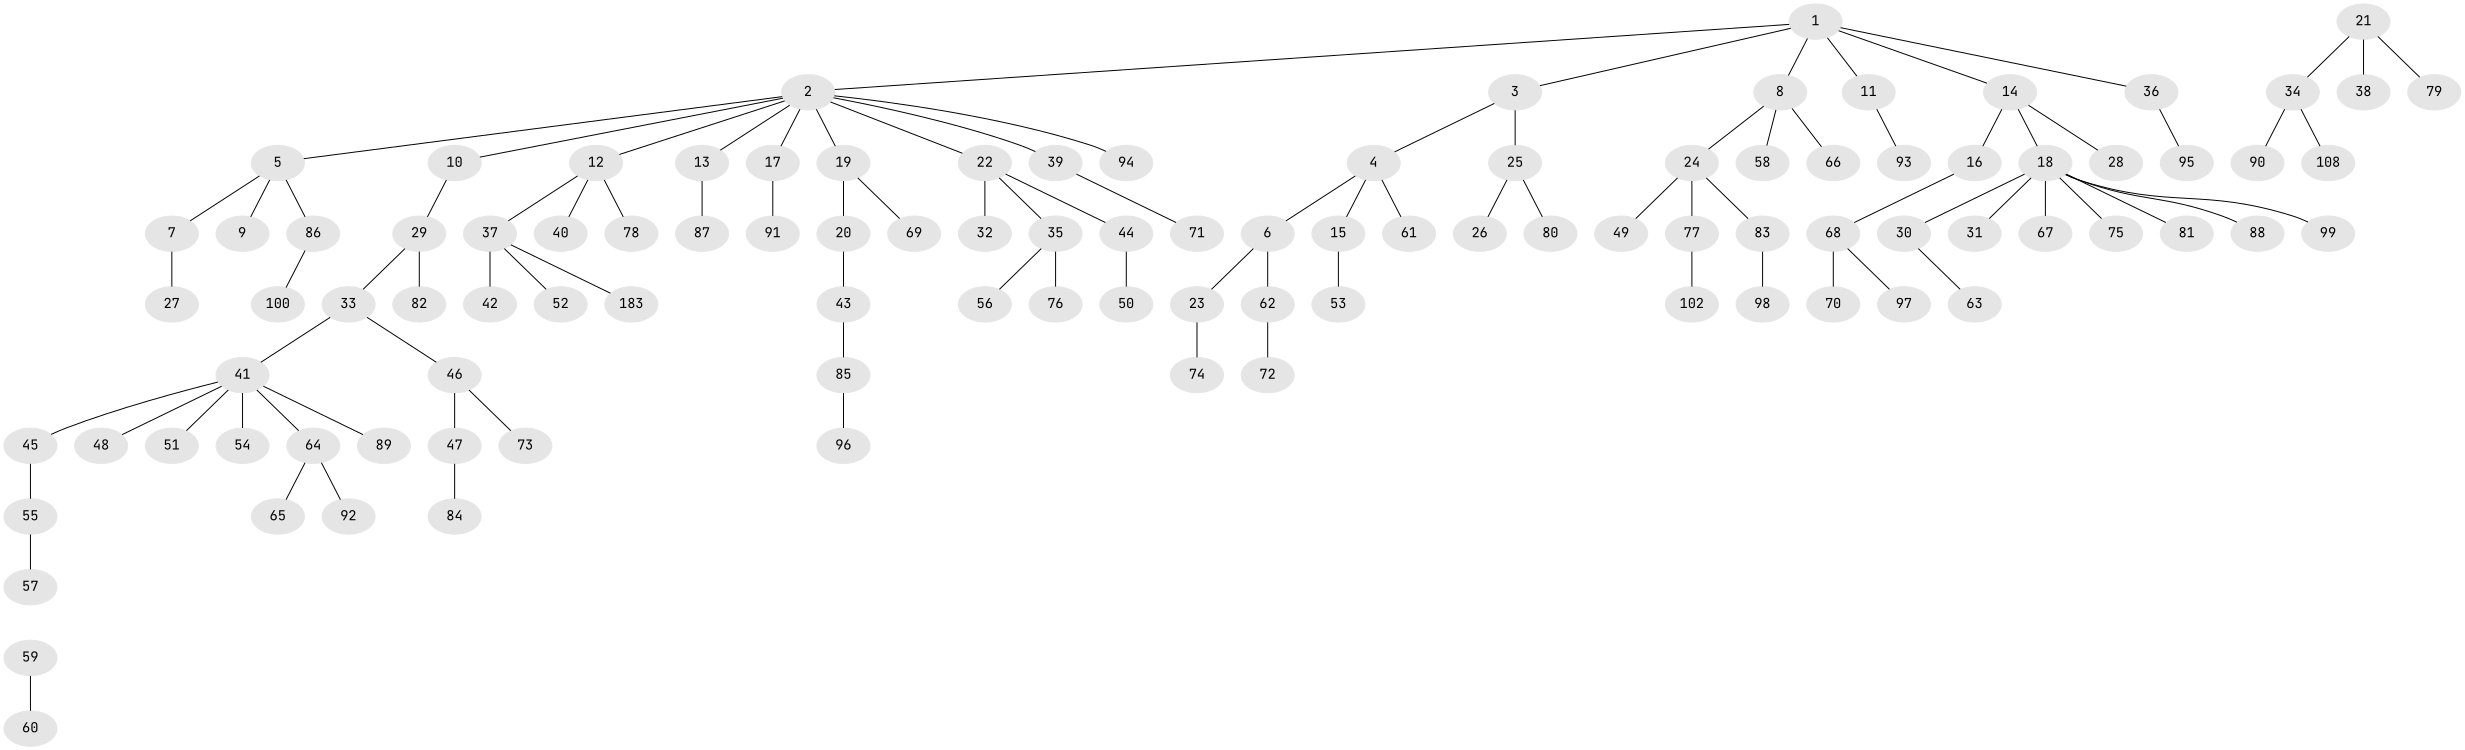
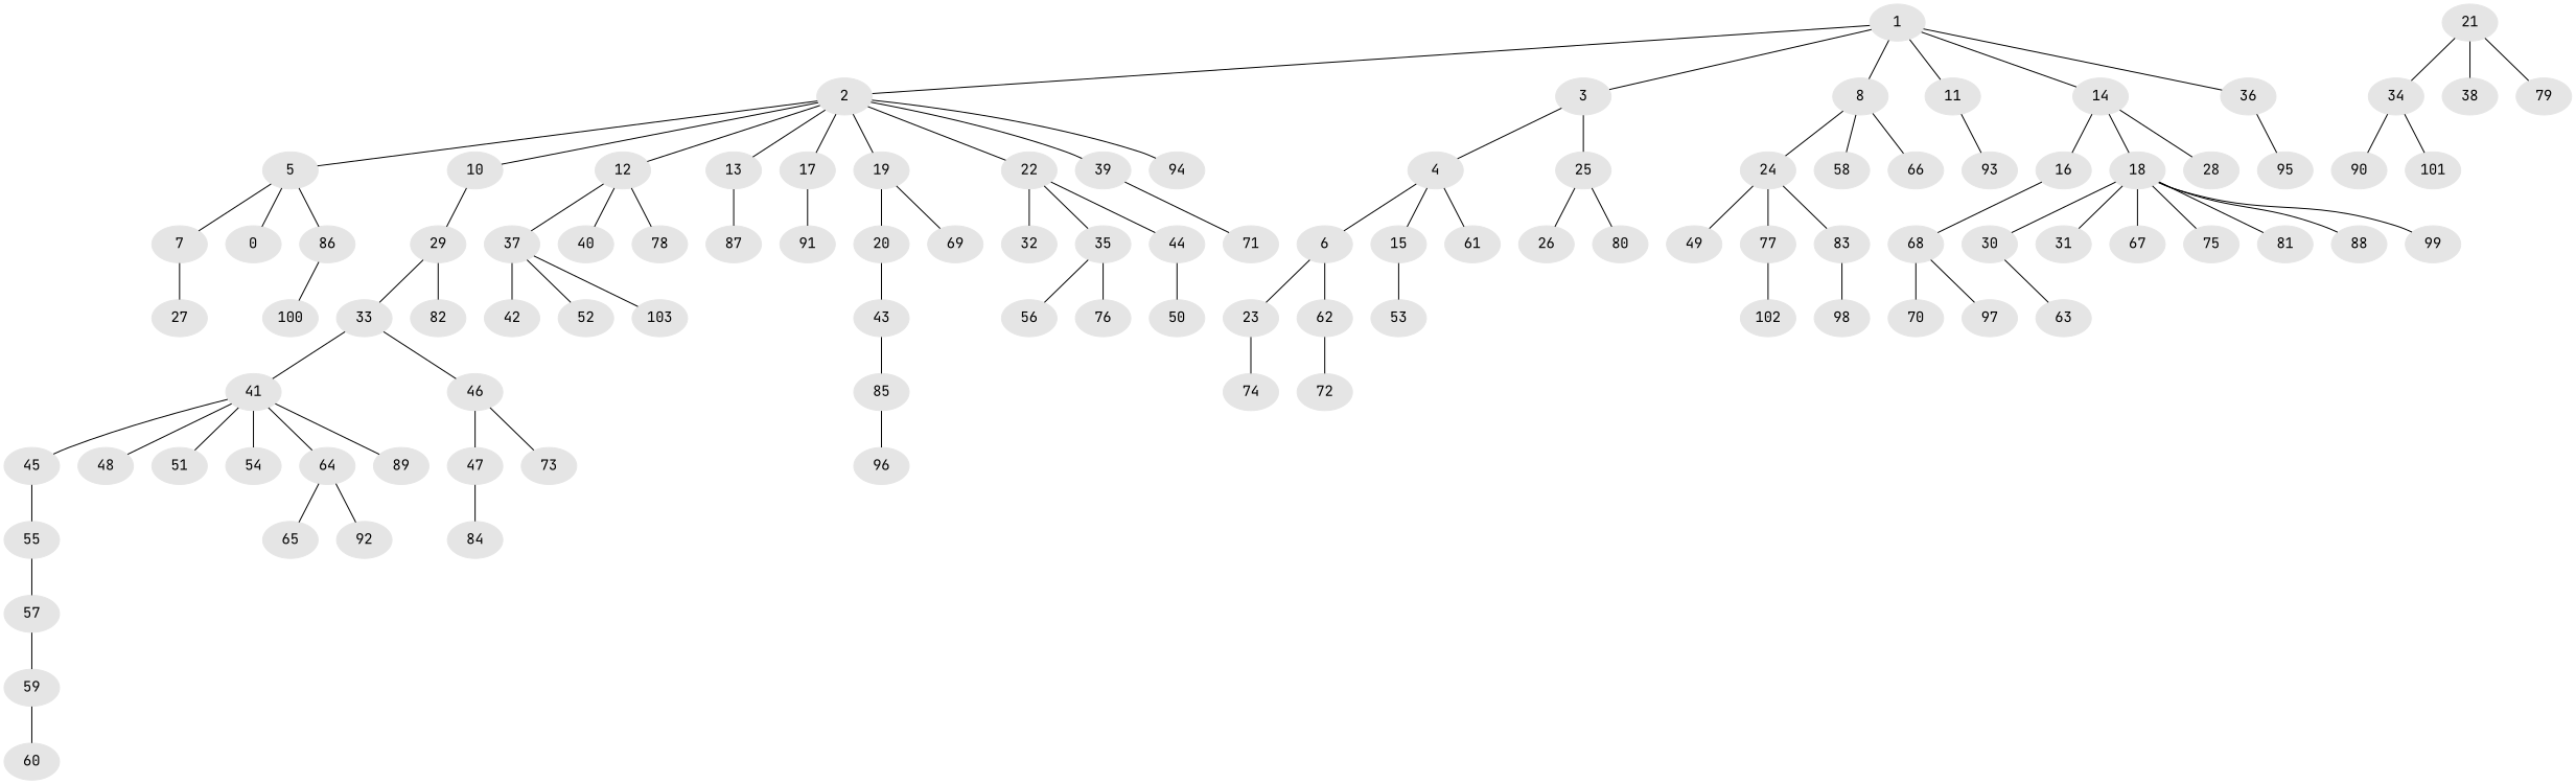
  graph {
    fontname="JetBrains Mono"
    node [color=gray90 fontname="JetBrains Mono" style=filled]
    edge [fontname="JetBrains Mono"]
    1
    2
    3
    8
    11
    14
    36
    5
    10
    12
    13
    17
    19
    22
    39
    94
    4
    25
    24
    58
    66
    93
    16
    18
    28
    95
    7
-   9
+   9 [label=0]
    86
    29
    37
    40
    78
    87
    91
    20
    69
    32
    35
    44
    71
    6
    15
    61
    26
    80
    23
    62
    53
    27
    100
    74
    72
    49
    77
    83
    21
    34
    38
    79
    33
    82
    42
    52
-   103 [label=183]
+   103
    68
    30
    31
    67
    75
    81
    88
    99
    70
    97
    63
    43
    85
    90
-   101 [label=108]
+   101
    56
    76
    50
    102
    98
    41
    46
    45
    48
    51
    54
    64
    89
    47
    73
    55
    65
    92
    96
    57
    84
    59
    60
    1 -- 2
    1 -- 3
    1 -- 8
    1 -- 11
    1 -- 14
    1 -- 36
    2 -- 5
    2 -- 10
    2 -- 12
    2 -- 13
    2 -- 17
    2 -- 19
    2 -- 22
    2 -- 39
    2 -- 94
    3 -- 4
    3 -- 25
    8 -- 24
    8 -- 58
    8 -- 66
    11 -- 93
    14 -- 16
    14 -- 18
    14 -- 28
    36 -- 95
    5 -- 7
    5 -- 9
    5 -- 86
    10 -- 29
    12 -- 37
    12 -- 40
    12 -- 78
    13 -- 87
    17 -- 91
    19 -- 20
    19 -- 69
    22 -- 32
    22 -- 35
    22 -- 44
    39 -- 71
    4 -- 6
    4 -- 15
    4 -- 61
    25 -- 26
    25 -- 80
    24 -- 49
    24 -- 77
    24 -- 83
    16 -- 68
    18 -- 30
    18 -- 31
    18 -- 67
    18 -- 75
    18 -- 81
    18 -- 88
    18 -- 99
    7 -- 27
    86 -- 100
    29 -- 33
    29 -- 82
    37 -- 42
    37 -- 52
    37 -- 103
    20 -- 43
    35 -- 56
    35 -- 76
    44 -- 50
    6 -- 23
    6 -- 62
    15 -- 53
    23 -- 74
    62 -- 72
    77 -- 102
    83 -- 98
    21 -- 34
    21 -- 38
    21 -- 79
    34 -- 90
    34 -- 101
    33 -- 41
    33 -- 46
    68 -- 70
    68 -- 97
    30 -- 63
    43 -- 85
    85 -- 96
    41 -- 45
    41 -- 48
    41 -- 51
    41 -- 54
    41 -- 64
    41 -- 89
    46 -- 47
    46 -- 73
    45 -- 55
    64 -- 65
    64 -- 92
    47 -- 84
    55 -- 57
+   57 -- 59
    59 -- 60
  }
